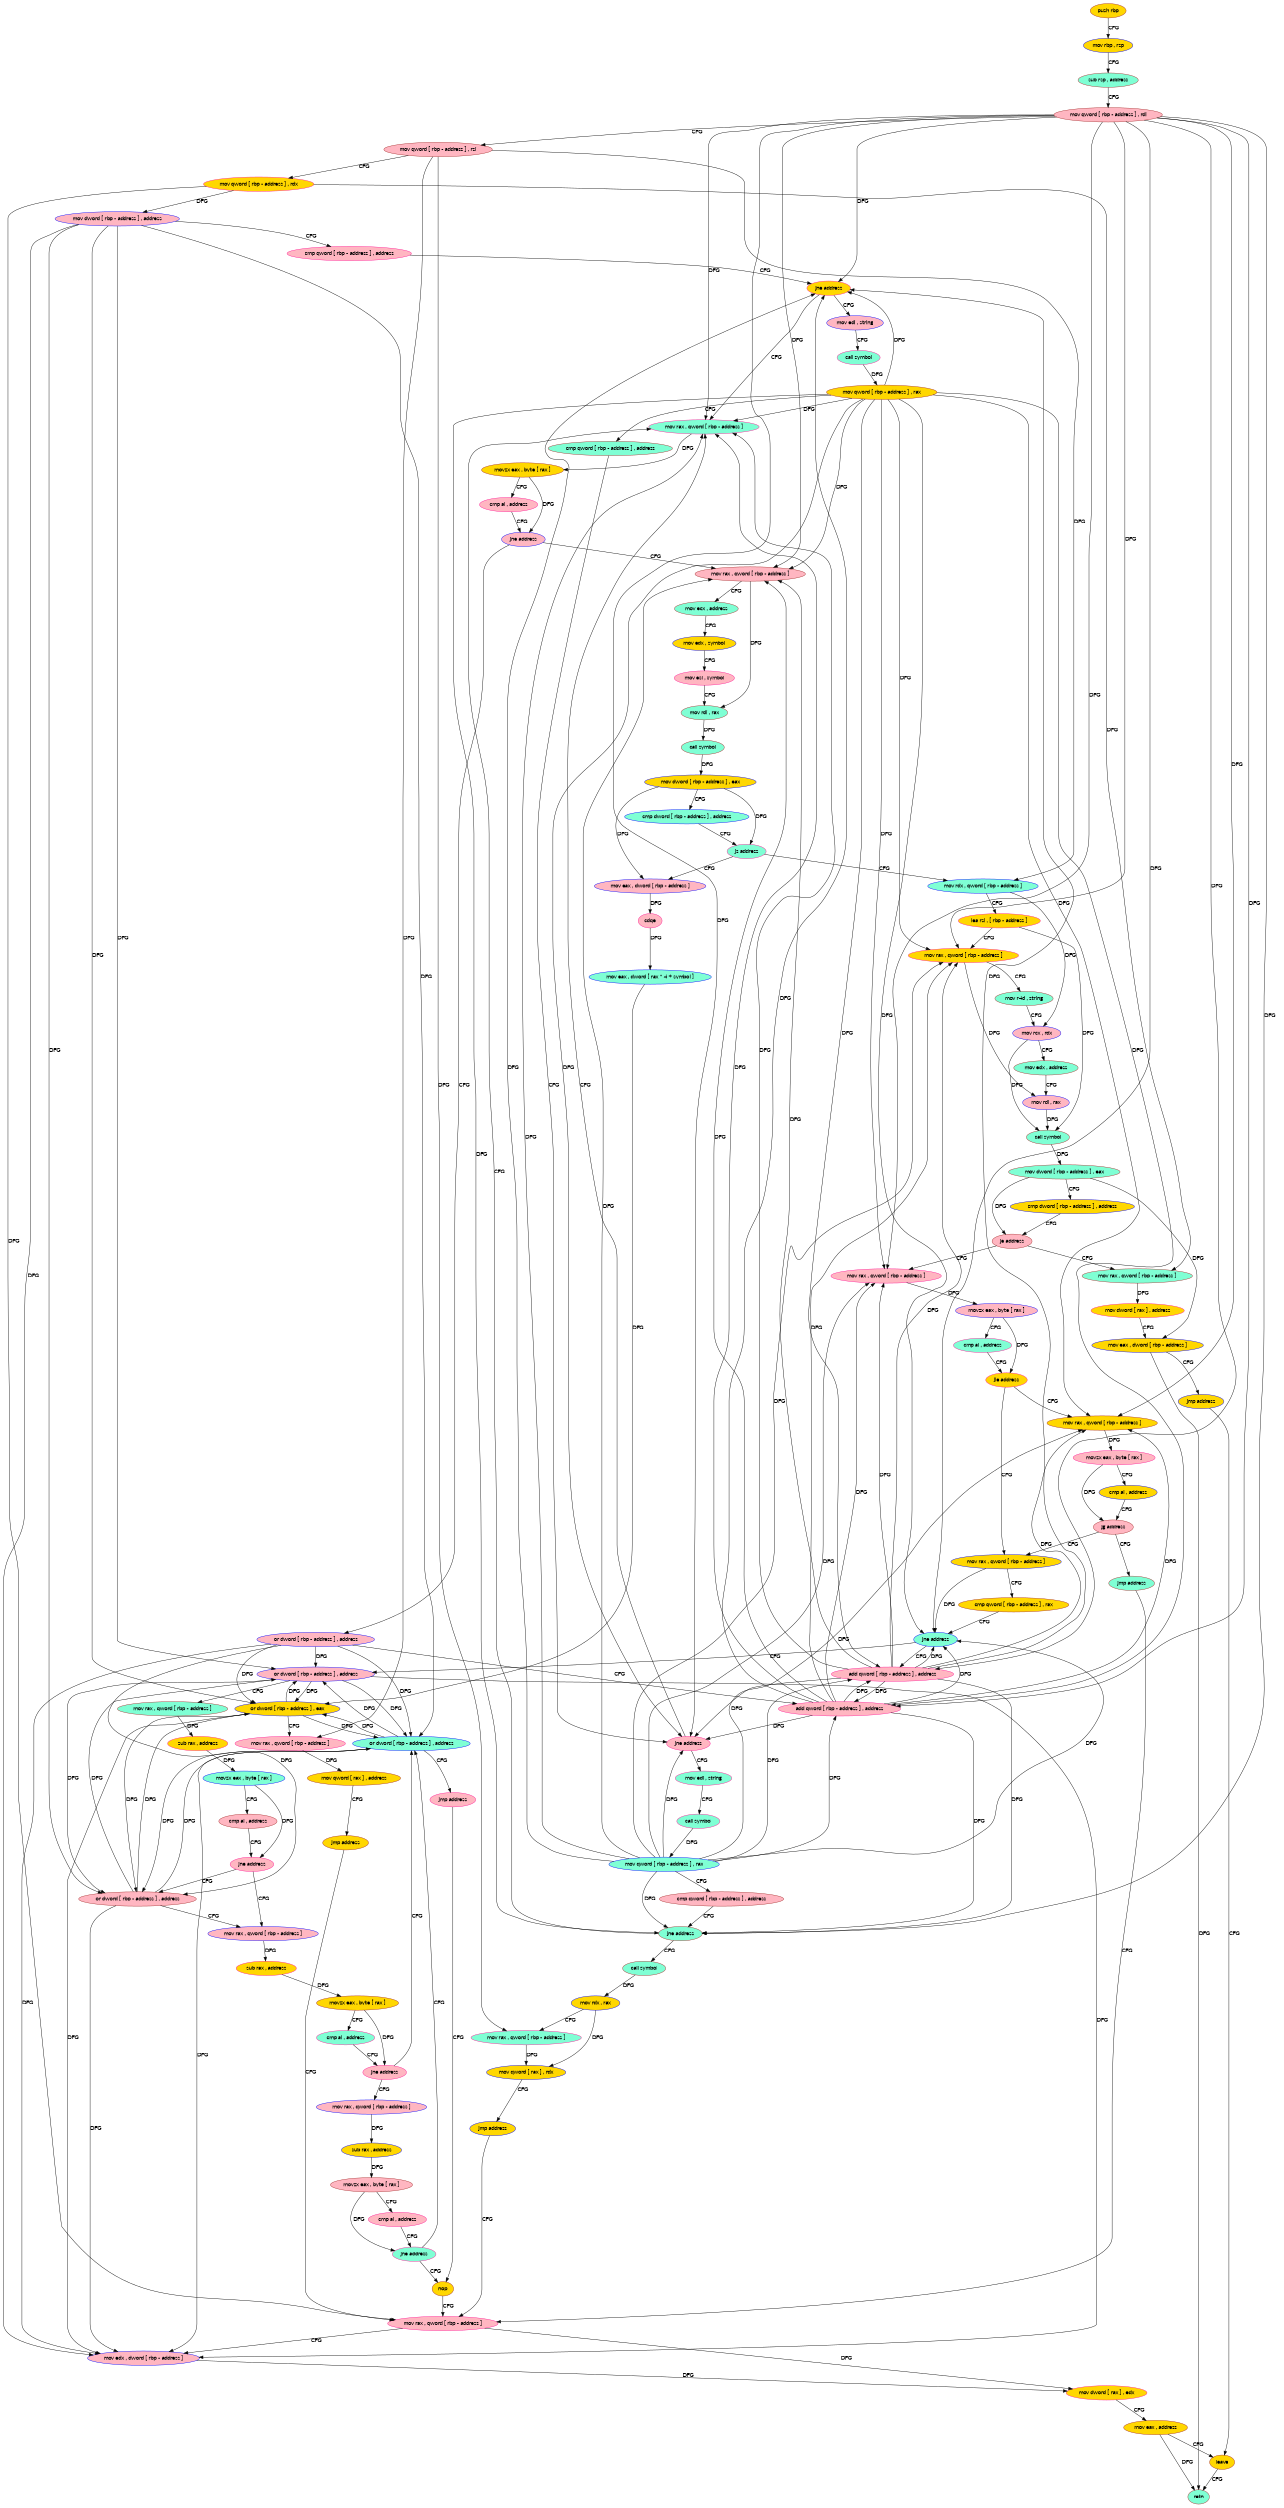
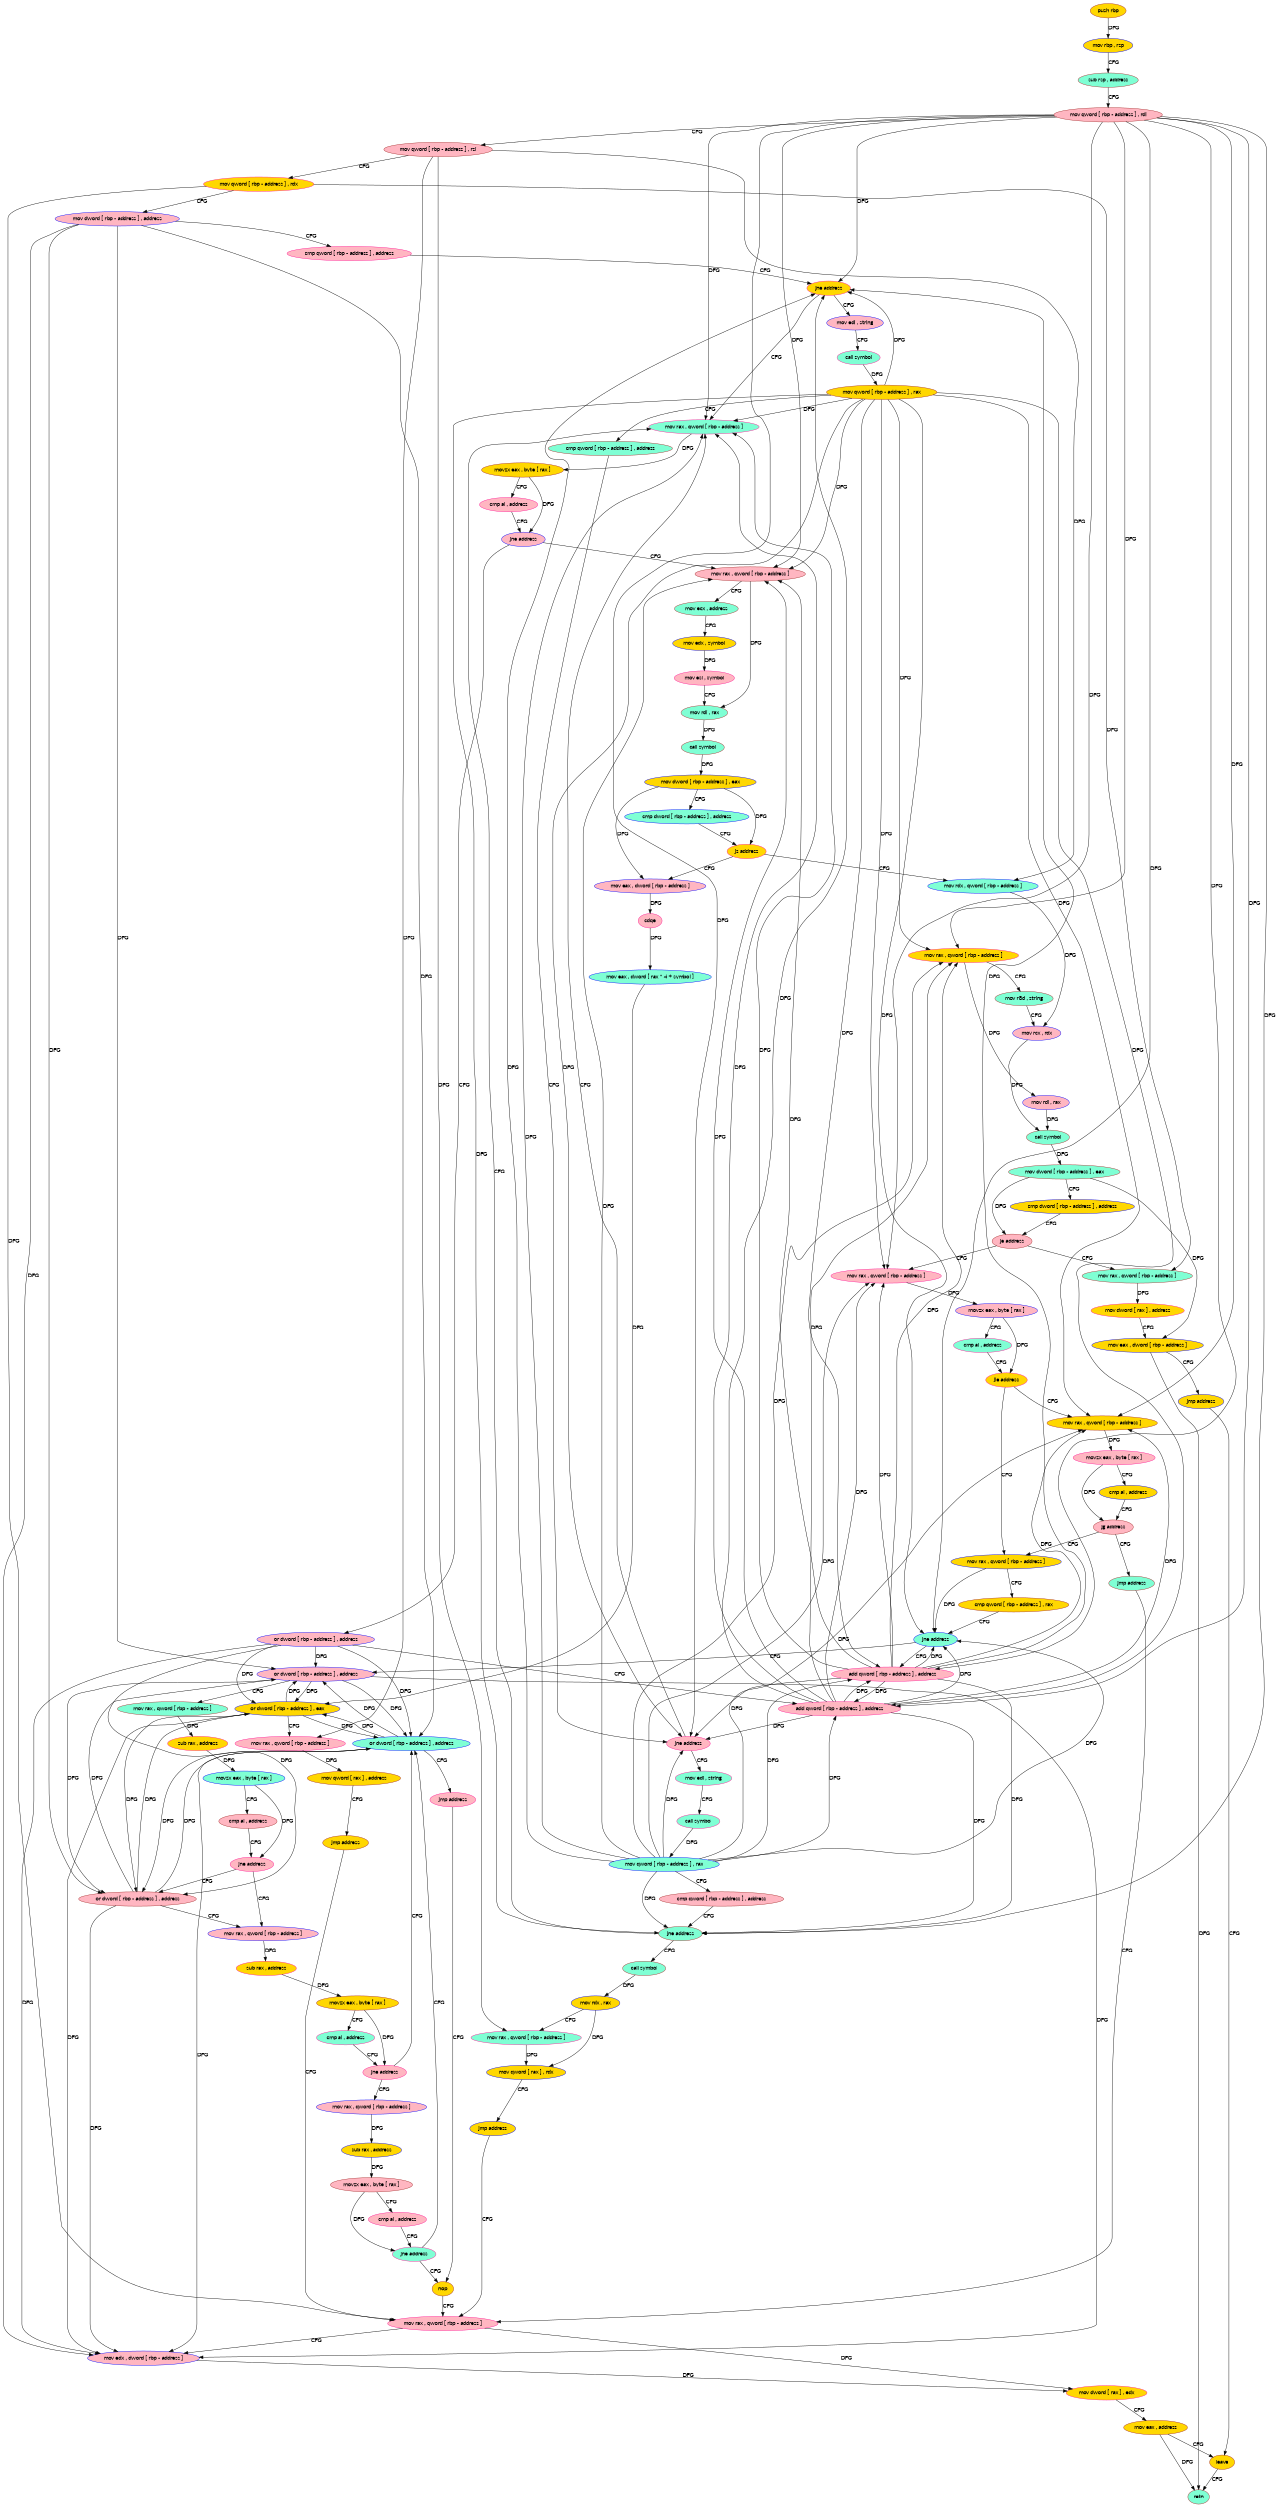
  digraph {
    fontname=Lato
    node [color=brown fillcolor=lightpink fontname=Lato style=filled]
    edge [fontname=Lato]
    n1 [fillcolor=gold label="push rbp"]
    n2 [color=blue fillcolor=gold label="mov rbp , rsp"]
    n3 [fillcolor=aquamarine label="sub rsp , address"]
    n4 [label="mov qword [ rbp - address ] , rdi"]
    n5 [label="mov qword [ rbp - address ] , rsi"]
    n6 [color=deeppink fillcolor=gold label="jne address"]
    n7 [color=deeppink fillcolor=aquamarine label="mov rax , qword [ rbp - address ]"]
    n8 [label="mov rax , qword [ rbp - address ]"]
    n9 [color=deeppink label="jne address"]
    n10 [color=deeppink label="add qword [ rbp - address ] , address"]
    n11 [fillcolor=aquamarine label="jne address"]
    n12 [color=deeppink fillcolor=gold label="mov rax , qword [ rbp - address ]"]
    n13 [color=deeppink label="mov rax , qword [ rbp - address ]"]
    n14 [fillcolor=gold label="mov rax , qword [ rbp - address ]"]
    n15 [color=blue fillcolor=aquamarine label="jne address"]
    n16 [color=deeppink label="add qword [ rbp - address ] , address"]
    n17 [color=deeppink fillcolor=gold label="mov qword [ rbp - address ] , rdx"]
    n18 [color=blue fillcolor=aquamarine label="mov rdx , qword [ rbp - address ]"]
    n19 [color=deeppink label="mov rax , qword [ rbp - address ]"]
    n20 [color=deeppink fillcolor=aquamarine label="mov rax , qword [ rbp - address ]"]
    n21 [color=blue label="mov edi , string"]
    n22 [fillcolor=gold label="movzx eax , byte [ rax ]"]
    n23 [fillcolor=aquamarine label="mov ecx , address"]
    n24 [fillcolor=aquamarine label="mov rdi , rax"]
    n25 [color=deeppink fillcolor=aquamarine label="mov edi , string"]
    n26 [fillcolor=aquamarine label="call symbol"]
-   n27 [fillcolor=aquamarine label="mov r4d , string"]
+   n27 [fillcolor=aquamarine label="mov r8d , string"]
    n28 [color=blue label="mov rdi , rax"]
    n29 [color=blue label="movzx eax , byte [ rax ]"]
    n30 [color=deeppink label="movzx eax , byte [ rax ]"]
    n31 [color=blue label="or dword [ rbp - address ] , address"]
    n32 [color=blue label="mov dword [ rbp - address ] , address"]
    n33 [fillcolor=aquamarine label="mov rax , qword [ rbp - address ]"]
    n34 [color=deeppink label="mov rax , qword [ rbp - address ]"]
-   n35 [color=deeppink fillcolor=gold label="lea rsi , [ rbp - address ]"]
    n36 [color=blue label="mov rcx , rdx"]
    n37 [fillcolor=gold label="mov qword [ rax ] , address"]
    n38 [color=blue fillcolor=gold label="mov qword [ rax ] , rdx"]
    n39 [color=deeppink label="cmp qword [ rbp - address ] , address"]
    n40 [color=blue fillcolor=gold label="or dword [ rbp - address ] , eax"]
    n41 [color=blue label="mov edx , dword [ rbp - address ]"]
    n42 [label="or dword [ rbp - address ] , address"]
    n43 [color=blue fillcolor=aquamarine label="or dword [ rbp - address ] , address"]
    n44 [color=deeppink fillcolor=gold label="mov dword [ rax ] , address"]
    n45 [color=deeppink fillcolor=gold label="mov dword [ rax ] , edx"]
    n46 [fillcolor=aquamarine label="mov rax , qword [ rbp - address ]"]
    n47 [color=blue label="mov rax , qword [ rbp - address ]"]
    n48 [color=deeppink label="jmp address"]
    n49 [color=deeppink fillcolor=aquamarine label="call symbol"]
    n50 [color=deeppink label="cmp al , address"]
    n51 [color=blue label="jne address"]
    n52 [fillcolor=gold label="mov qword [ rbp - address ] , rax"]
    n53 [color=blue label="or dword [ rbp - address ] , address"]
    n54 [color=blue fillcolor=gold label="mov edx , symbol"]
    n55 [fillcolor=aquamarine label="call symbol"]
    n56 [fillcolor=aquamarine label="cmp qword [ rbp - address ] , address"]
    n57 [color=deeppink fillcolor=aquamarine label="call symbol"]
    n58 [color=blue fillcolor=aquamarine label="mov qword [ rbp - address ] , rax"]
    n59 [color=deeppink label="mov esi , symbol"]
    n60 [color=blue fillcolor=gold label="mov dword [ rbp - address ] , eax"]
    n61 [color=blue fillcolor=aquamarine label="cmp dword [ rbp - address ] , address"]
-   n62 [color=deeppink fillcolor=aquamarine label="js address"]
+   n62 [color=deeppink fillcolor=gold label="js address"]
    n63 [color=blue label="mov eax , dword [ rbp - address ]"]
    n64 [color=deeppink label=cdqe]
    n65 [fillcolor=aquamarine label="call symbol"]
-   n66 [fillcolor=aquamarine label="mov edx , address"]
    n67 [color=blue fillcolor=aquamarine label="mov eax , dword [ rax * 4 + symbol ]"]
    n68 [label="cmp qword [ rbp - address ] , address"]
    n69 [color=blue fillcolor=gold label="mov rdx , rax"]
    n70 [fillcolor=aquamarine label="mov dword [ rbp - address ] , eax"]
    n71 [color=blue fillcolor=gold label="cmp dword [ rbp - address ] , address"]
    n72 [label="je address"]
    n73 [color=blue fillcolor=gold label="mov eax , dword [ rbp - address ]"]
    n74 [color=blue fillcolor=gold label="jmp address"]
    n75 [fillcolor=aquamarine label=retn]
    n76 [color=deeppink fillcolor=aquamarine label="cmp al , address"]
    n77 [color=deeppink fillcolor=gold label="jle address"]
    n78 [fillcolor=gold label="jmp address"]
    n79 [fillcolor=gold label="mov eax , address"]
    n80 [color=blue fillcolor=gold label="jmp address"]
    n81 [color=blue fillcolor=gold label="mov rax , qword [ rbp - address ]"]
    n82 [fillcolor=gold label="cmp qword [ rbp - address ] , rax"]
    n83 [color=blue fillcolor=gold label="cmp al , address"]
    n84 [label="jg address"]
    n85 [fillcolor=gold label=leave]
    n86 [color=deeppink fillcolor=gold label="sub rax , address"]
    n87 [fillcolor=aquamarine label="jmp address"]
    n88 [color=blue fillcolor=aquamarine label="movzx eax , byte [ rax ]"]
    n89 [label="cmp al , address"]
    n90 [color=deeppink label="jne address"]
    n91 [color=deeppink fillcolor=gold label="sub rax , address"]
    n92 [fillcolor=gold label="movzx eax , byte [ rax ]"]
    n93 [color=deeppink fillcolor=aquamarine label="cmp al , address"]
    n94 [color=deeppink label="jne address"]
    n95 [color=blue label="mov rax , qword [ rbp - address ]"]
    n96 [color=blue fillcolor=gold label="sub rax , address"]
    n97 [fillcolor=gold label=nop]
    n98 [label="movzx eax , byte [ rax ]"]
    n99 [color=deeppink label="cmp al , address"]
    n100 [color=deeppink fillcolor=aquamarine label="jne address"]
-   n1 -> n2 [label=CFG]
+   n1 -> n2 [label=DFG]
    n2 -> n3 [label=CFG]
    n3 -> n4 [label=CFG]
    n4 -> n5 [label=CFG]
    n4 -> n6 [label=DFG]
    n4 -> n7 [label=DFG]
    n4 -> n8 [label=DFG]
    n4 -> n9 [label=DFG]
    n4 -> n10 [label=DFG]
    n4 -> n11 [label=DFG]
    n4 -> n12 [label=DFG]
    n4 -> n13 [label=DFG]
    n4 -> n14 [label=DFG]
    n4 -> n15 [label=DFG]
    n4 -> n16 [label=DFG]
    n5 -> n17 [label=CFG]
    n5 -> n18 [label=DFG]
    n5 -> n19 [label=DFG]
    n5 -> n20 [label=DFG]
    n6 -> n7 [label=CFG]
    n6 -> n21 [label=CFG]
    n7 -> n22 [label=DFG]
    n8 -> n23 [label=CFG]
    n8 -> n24 [label=DFG]
    n9 -> n7 [label=CFG]
    n9 -> n25 [label=CFG]
    n10 -> n6 [label=DFG]
    n10 -> n7 [label=DFG]
    n10 -> n8 [label=DFG]
    n10 -> n9 [label=DFG]
    n10 -> n11 [label=DFG]
    n10 -> n12 [label=DFG]
    n10 -> n13 [label=DFG]
    n10 -> n14 [label=DFG]
    n10 -> n15 [label=DFG]
    n10 -> n16 [label=DFG]
    n11 -> n7 [label=CFG]
    n11 -> n26 [label=CFG]
    n12 -> n27 [label=CFG]
    n12 -> n28 [label=DFG]
    n13 -> n29 [label=DFG]
    n14 -> n30 [label=DFG]
    n15 -> n16 [label=CFG]
    n15 -> n31 [label=CFG]
    n16 -> n6 [label=DFG]
    n16 -> n7 [label=DFG]
    n16 -> n8 [label=DFG]
    n16 -> n9 [label=DFG]
    n16 -> n10 [label=DFG]
    n16 -> n11 [label=DFG]
    n16 -> n12 [label=DFG]
    n16 -> n13 [label=DFG]
    n16 -> n14 [label=DFG]
    n16 -> n15 [label=DFG]
-   n17 -> n32 [label=DFG]
+   n17 -> n32 [label=CFG]
    n17 -> n33 [label=DFG]
    n17 -> n34 [label=DFG]
-   n18 -> n35 [label=CFG]
    n18 -> n36 [label=DFG]
    n19 -> n37 [label=DFG]
    n20 -> n38 [label=DFG]
    n21 -> n49 [label=CFG]
    n22 -> n50 [label=CFG]
    n22 -> n51 [label=DFG]
    n23 -> n54 [label=CFG]
    n24 -> n55 [label=DFG]
    n25 -> n57 [label=CFG]
    n26 -> n69 [label=DFG]
    n27 -> n36 [label=CFG]
    n28 -> n65 [label=DFG]
    n29 -> n76 [label=CFG]
    n29 -> n77 [label=DFG]
    n30 -> n83 [label=CFG]
    n30 -> n84 [label=DFG]
    n31 -> n40 [label=DFG]
    n31 -> n41 [label=DFG]
    n31 -> n42 [label=DFG]
    n31 -> n43 [label=DFG]
    n31 -> n46 [label=CFG]
    n32 -> n31 [label=DFG]
    n32 -> n39 [label=CFG]
-   n32 -> n40 [label=DFG]
    n32 -> n41 [label=DFG]
    n32 -> n42 [label=DFG]
    n32 -> n43 [label=DFG]
    n33 -> n44 [label=DFG]
    n34 -> n41 [label=CFG]
    n34 -> n45 [label=DFG]
-   n35 -> n12 [label=CFG]
-   n35 -> n65 [label=DFG]
    n36 -> n65 [label=DFG]
-   n36 -> n66 [label=CFG]
    n37 -> n78 [label=CFG]
    n38 -> n80 [label=CFG]
    n39 -> n6 [label=CFG]
    n40 -> n19 [label=CFG]
    n40 -> n31 [label=DFG]
    n40 -> n41 [label=DFG]
    n40 -> n42 [label=DFG]
    n40 -> n43 [label=DFG]
    n41 -> n45 [label=DFG]
    n42 -> n31 [label=DFG]
    n42 -> n40 [label=DFG]
    n42 -> n41 [label=DFG]
    n42 -> n43 [label=DFG]
    n42 -> n47 [label=CFG]
    n43 -> n31 [label=DFG]
    n43 -> n40 [label=DFG]
    n43 -> n41 [label=DFG]
    n43 -> n42 [label=DFG]
    n43 -> n48 [label=CFG]
    n44 -> n73 [label=CFG]
    n45 -> n79 [label=CFG]
    n46 -> n86 [label=DFG]
    n47 -> n91 [label=DFG]
    n48 -> n97 [label=CFG]
    n49 -> n52 [label=DFG]
    n50 -> n51 [label=CFG]
    n51 -> n8 [label=CFG]
    n51 -> n53 [label=CFG]
    n52 -> n6 [label=DFG]
    n52 -> n7 [label=DFG]
    n52 -> n8 [label=DFG]
    n52 -> n9 [label=DFG]
    n52 -> n10 [label=DFG]
    n52 -> n11 [label=DFG]
    n52 -> n12 [label=DFG]
    n52 -> n13 [label=DFG]
    n52 -> n14 [label=DFG]
    n52 -> n15 [label=DFG]
    n52 -> n16 [label=DFG]
    n52 -> n56 [label=CFG]
    n53 -> n10 [label=CFG]
    n53 -> n31 [label=DFG]
    n53 -> n40 [label=DFG]
    n53 -> n41 [label=DFG]
    n53 -> n42 [label=DFG]
    n53 -> n43 [label=DFG]
-   n54 -> n59 [label=CFG]
+   n54 -> n59 [label=DFG]
    n55 -> n60 [label=DFG]
    n56 -> n9 [label=CFG]
    n57 -> n58 [label=DFG]
    n58 -> n6 [label=DFG]
    n58 -> n7 [label=DFG]
    n58 -> n8 [label=DFG]
    n58 -> n9 [label=DFG]
    n58 -> n10 [label=DFG]
    n58 -> n11 [label=DFG]
    n58 -> n12 [label=DFG]
    n58 -> n13 [label=DFG]
    n58 -> n14 [label=DFG]
    n58 -> n15 [label=DFG]
    n58 -> n16 [label=DFG]
    n58 -> n68 [label=CFG]
    n59 -> n24 [label=CFG]
    n60 -> n61 [label=CFG]
    n60 -> n62 [label=DFG]
    n60 -> n63 [label=DFG]
    n61 -> n62 [label=CFG]
    n62 -> n18 [label=CFG]
    n62 -> n63 [label=CFG]
    n63 -> n64 [label=DFG]
    n64 -> n67 [label=DFG]
    n65 -> n70 [label=DFG]
-   n66 -> n28 [label=CFG]
    n67 -> n40 [label=DFG]
    n68 -> n11 [label=CFG]
    n69 -> n20 [label=CFG]
    n69 -> n38 [label=DFG]
    n70 -> n71 [label=CFG]
    n70 -> n72 [label=DFG]
    n70 -> n73 [label=DFG]
    n71 -> n72 [label=CFG]
    n72 -> n13 [label=CFG]
    n72 -> n33 [label=CFG]
    n73 -> n74 [label=CFG]
    n73 -> n75 [label=DFG]
    n74 -> n85 [label=CFG]
    n76 -> n77 [label=CFG]
    n77 -> n14 [label=CFG]
    n77 -> n81 [label=CFG]
    n78 -> n34 [label=CFG]
    n79 -> n75 [label=DFG]
    n79 -> n85 [label=CFG]
    n80 -> n34 [label=CFG]
    n81 -> n15 [label=DFG]
    n81 -> n82 [label=CFG]
    n82 -> n15 [label=CFG]
    n83 -> n84 [label=CFG]
    n84 -> n81 [label=CFG]
    n84 -> n87 [label=CFG]
    n85 -> n75 [label=CFG]
    n86 -> n88 [label=DFG]
    n87 -> n34 [label=CFG]
    n88 -> n89 [label=CFG]
    n88 -> n90 [label=DFG]
    n89 -> n90 [label=CFG]
    n90 -> n42 [label=CFG]
    n90 -> n47 [label=CFG]
    n91 -> n92 [label=DFG]
    n92 -> n93 [label=CFG]
    n92 -> n94 [label=DFG]
    n93 -> n94 [label=CFG]
    n94 -> n43 [label=CFG]
    n94 -> n95 [label=CFG]
    n95 -> n96 [label=DFG]
    n96 -> n98 [label=DFG]
    n97 -> n34 [label=CFG]
    n98 -> n99 [label=CFG]
    n98 -> n100 [label=DFG]
    n99 -> n100 [label=CFG]
    n100 -> n43 [label=CFG]
    n100 -> n97 [label=CFG]
  }
